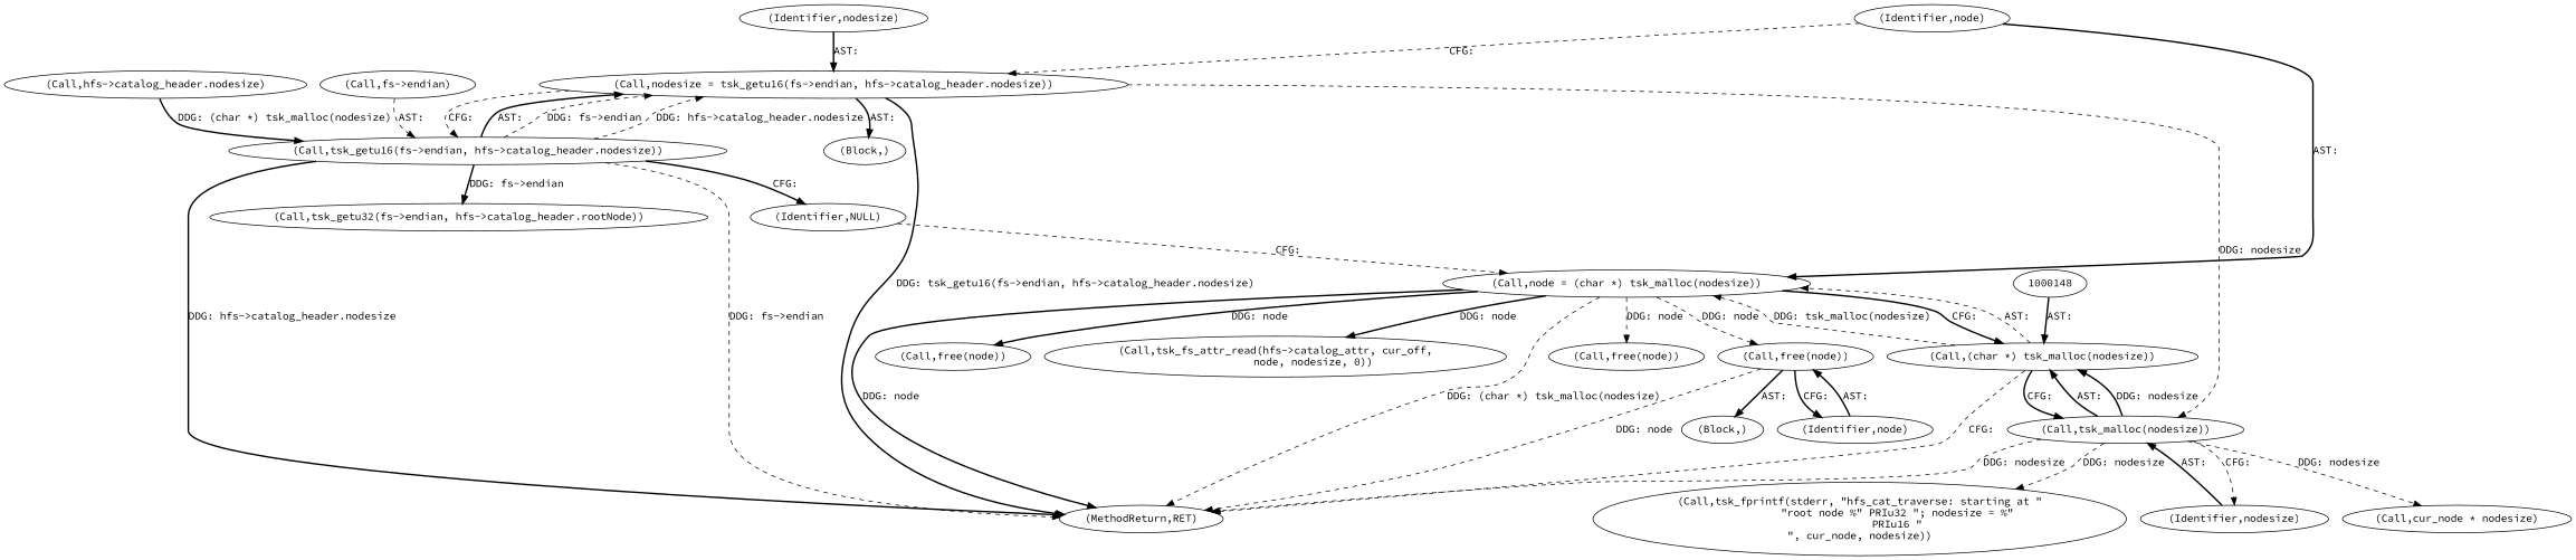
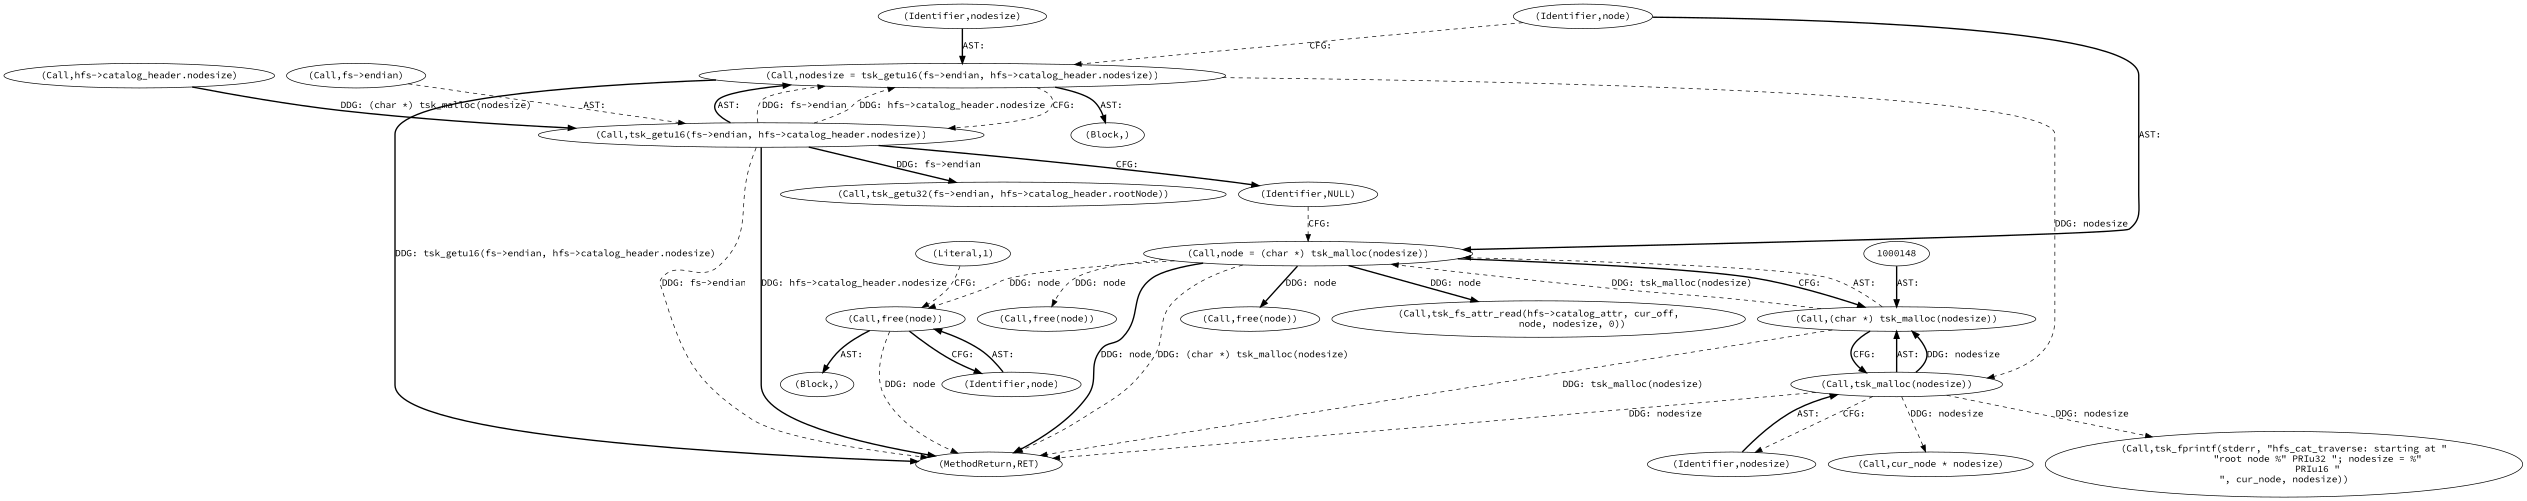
  digraph {
    fontname="Source Code Pro"
    node [fontname="Source Code Pro"]
    edge [fontname="Source Code Pro" style=bold]
    n1 [label="(Call,free(node))"]
    n2 [label="(MethodReturn,RET)"]
    n3 [label="(Block,)"]
    n4 [label="(Identifier,node)"]
    n5 [label="(Call,node = (char *) tsk_malloc(nodesize))"]
    n6 [label="(Call,(char *) tsk_malloc(nodesize))"]
    n7 [label="(Call,free(node))"]
    n8 [label="(Call,tsk_fs_attr_read(hfs->catalog_attr, cur_off,\n            node, nodesize, 0))"]
    n9 [label="(Call,free(node))"]
    n10 [label="(Call,tsk_malloc(nodesize))"]
    n11 [label="(Call,cur_node * nodesize)"]
    n12 [label="(Call,tsk_fprintf(stderr, \"hfs_cat_traverse: starting at \"\n            \"root node %\" PRIu32 \"; nodesize = %\"\n            PRIu16 \"\n\", cur_node, nodesize))"]
    n13 [label="(Identifier,nodesize)"]
    n14 [label="(Call,nodesize = tsk_getu16(fs->endian, hfs->catalog_header.nodesize))"]
    n15 [label="(Call,tsk_getu16(fs->endian, hfs->catalog_header.nodesize))"]
    n16 [label="(Block,)"]
    n17 [label="(Call,tsk_getu32(fs->endian, hfs->catalog_header.rootNode))"]
    n18 [label="(Identifier,NULL)"]
    n19 [label="(Call,hfs->catalog_header.nodesize)"]
+   n20 [label="(Literal,1)"]
    n21 [label="(Identifier,nodesize)"]
    n22 [label="(Call,fs->endian)"]
    n23 [label="(Identifier,node)"]
    1000148
    n1 -> n2 [label="DDG: node" style=dashed]
    n1 -> n3 [label="AST: "]
    n1 -> n4 [label="CFG: "]
    n4 -> n1 [label="AST: "]
    n5 -> n1 [label="DDG: node" style=dashed]
    n5 -> n2 [label="DDG: node"]
    n5 -> n2 [label="DDG: (char *) tsk_malloc(nodesize)" style=dashed]
    n5 -> n6 [label="CFG: "]
    n5 -> n7 [label="DDG: node"]
    n5 -> n8 [label="DDG: node"]
    n5 -> n9 [label="DDG: node" style=dashed]
-   n6 -> n2 [label="CFG: " style=dashed]
+   n6 -> n2 [label="DDG: tsk_malloc(nodesize)" style=dashed]
    n6 -> n5 [label="AST: " style=dashed]
    n6 -> n5 [label="DDG: tsk_malloc(nodesize)" style=dashed]
    n6 -> n10 [label="CFG: "]
    n10 -> n2 [label="DDG: nodesize" style=dashed]
    n10 -> n6 [label="AST: "]
    n10 -> n6 [label="DDG: nodesize"]
    n10 -> n11 [label="DDG: nodesize" style=dashed]
    n10 -> n12 [label="DDG: nodesize" style=dashed]
    n10 -> n13 [label="CFG: " style=dashed]
    n13 -> n10 [label="AST: "]
    n14 -> n2 [label="DDG: tsk_getu16(fs->endian, hfs->catalog_header.nodesize)"]
    n14 -> n10 [label="DDG: nodesize" style=dashed]
    n14 -> n15 [label="CFG: " style=dashed]
    n14 -> n16 [label="AST: "]
    n15 -> n2 [label="DDG: fs->endian" style=dashed]
    n15 -> n2 [label="DDG: hfs->catalog_header.nodesize"]
    n15 -> n14 [label="AST: "]
    n15 -> n14 [label="DDG: fs->endian" style=dashed]
    n15 -> n14 [label="DDG: hfs->catalog_header.nodesize" style=dashed]
    n15 -> n17 [label="DDG: fs->endian"]
    n15 -> n18 [label="CFG: "]
    n18 -> n5 [label="CFG: " style=dashed]
    n19 -> n15 [label="DDG: (char *) tsk_malloc(nodesize)"]
+   n20 -> n1 [label="CFG: " style=dashed]
    n21 -> n14 [label="AST: "]
    n22 -> n15 [label="AST: " style=dashed]
    n23 -> n5 [label="AST: "]
    n23 -> n14 [label="CFG: " style=dashed]
    1000148 -> n6 [label="AST: "]
  }
